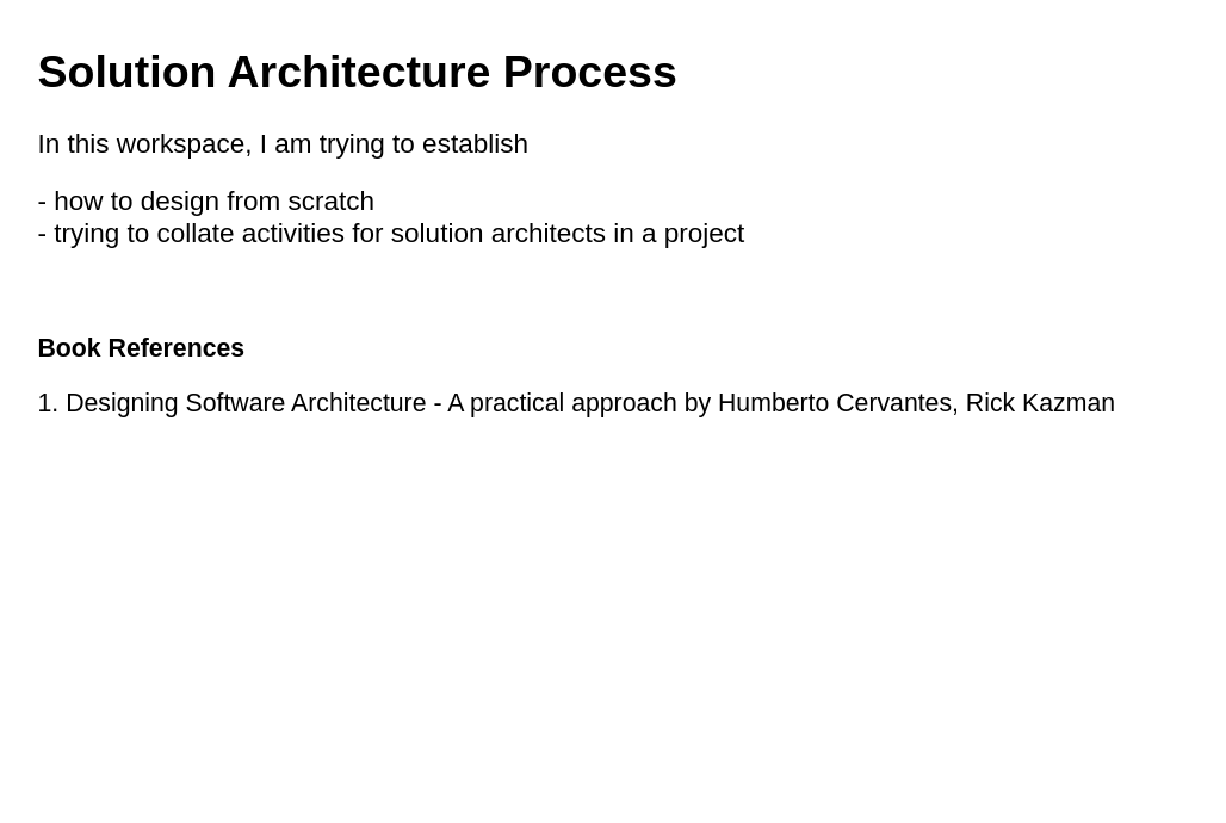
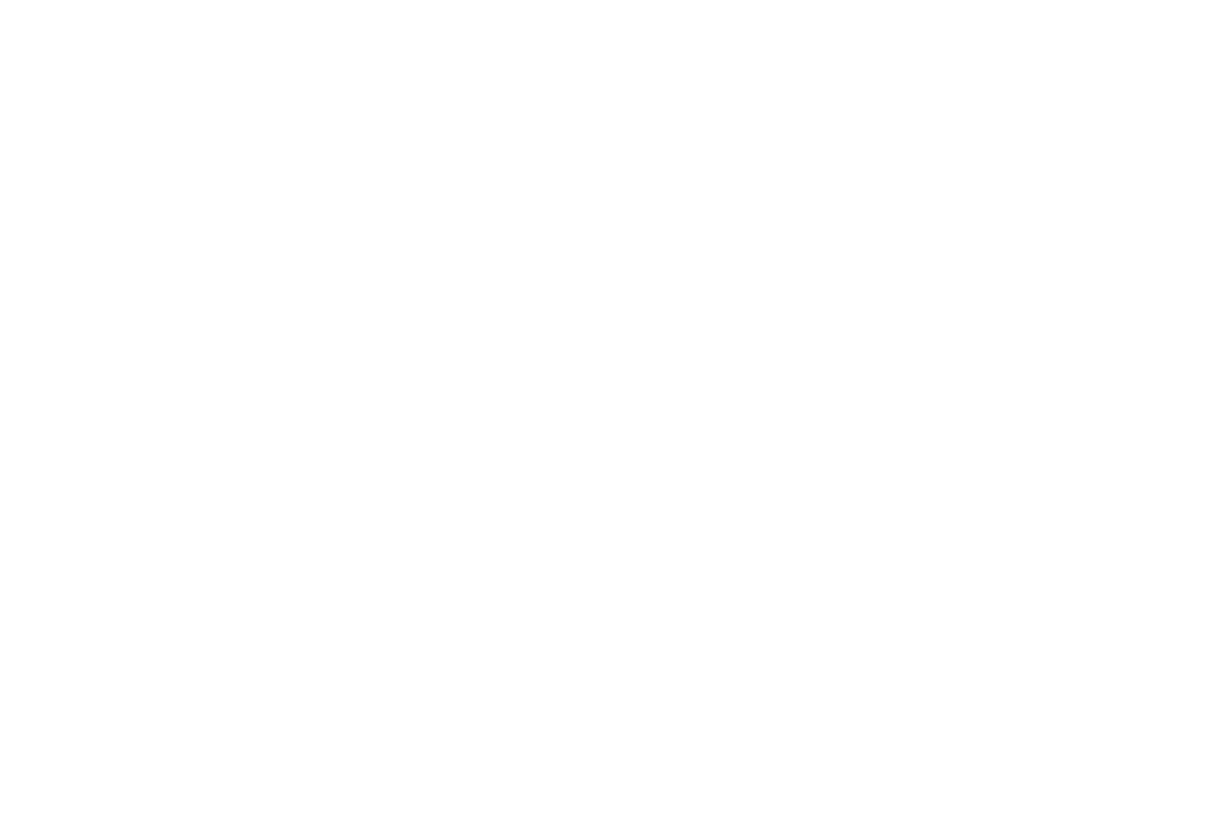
  <mxCell id="0" />
  <mxCell id="1" parent="0" />
- <mxCell id="2" value="&lt;h1 style=&quot;font-size: 30px;&quot;&gt;&lt;font style=&quot;font-size: 30px;&quot;&gt;Solution Architecture Process&lt;/font&gt;&lt;/h1&gt;&lt;p style=&quot;&quot;&gt;&lt;font style=&quot;font-size: 18px;&quot;&gt;In this workspace, I am trying to establish&amp;nbsp;&lt;/font&gt;&lt;/p&gt;&lt;p style=&quot;font-size: 17px;&quot;&gt;&lt;font style=&quot;font-size: 18px;&quot;&gt;- how to design from scratch&lt;br&gt;- trying to collate activities for solution architects in a project&lt;/font&gt;&lt;/p&gt;&lt;p style=&quot;font-size: 17px;&quot;&gt;&lt;font style=&quot;font-size: 18px;&quot;&gt;&lt;br&gt;&lt;/font&gt;&lt;/p&gt;&lt;p style=&quot;font-size: 17px;&quot;&gt;&lt;b&gt;Book References&lt;/b&gt;&lt;/p&gt;&lt;p style=&quot;font-size: 17px;&quot;&gt;1. Designing Software Architecture - A practical approach by Humberto Cervantes, Rick Kazman&lt;/p&gt;" style="text;html=1;strokeColor=none;fillColor=none;spacing=5;spacingTop=-20;whiteSpace=wrap;overflow=hidden;rounded=0;" parent="1" vertex="1"><mxGeometry x="20" y="20" width="780" height="510" as="geometry" /></mxCell>
